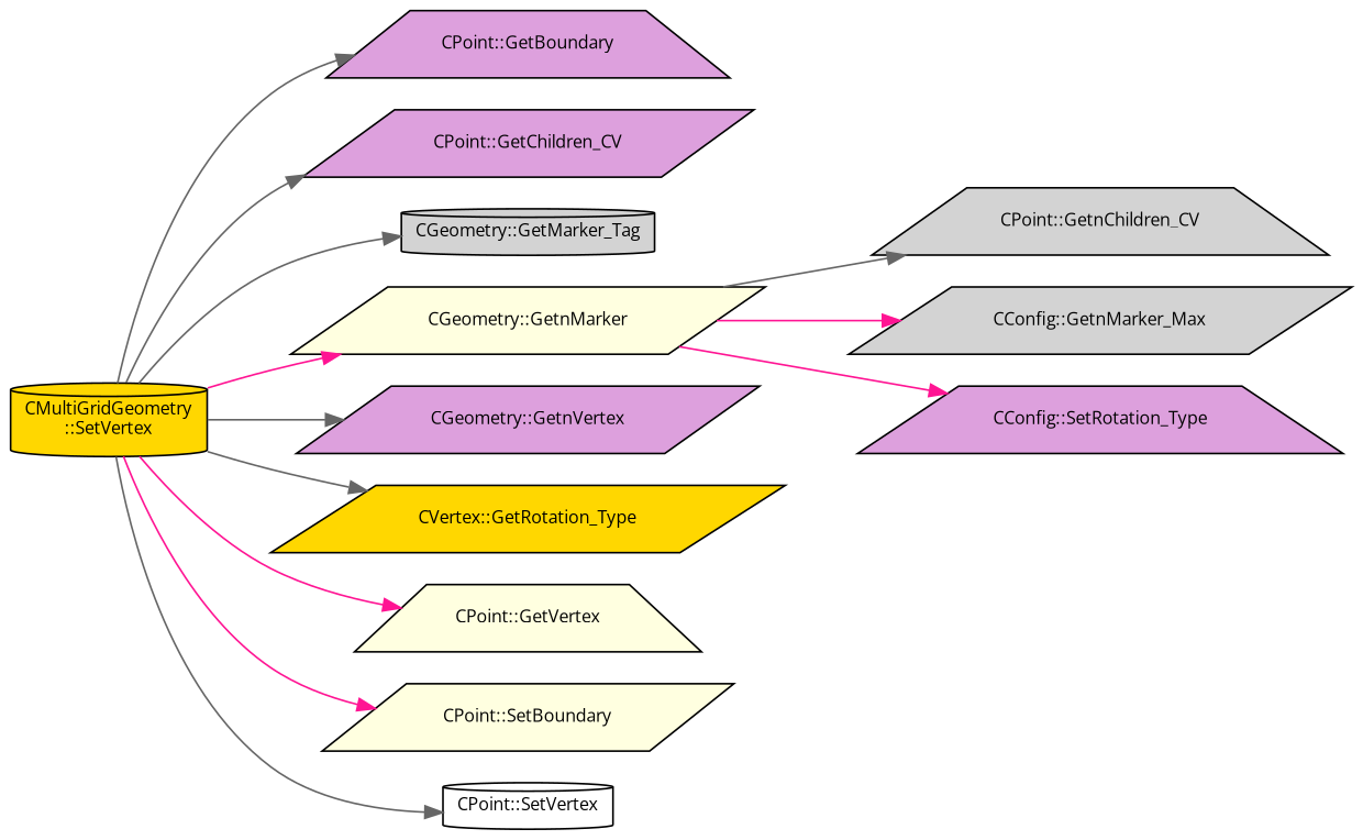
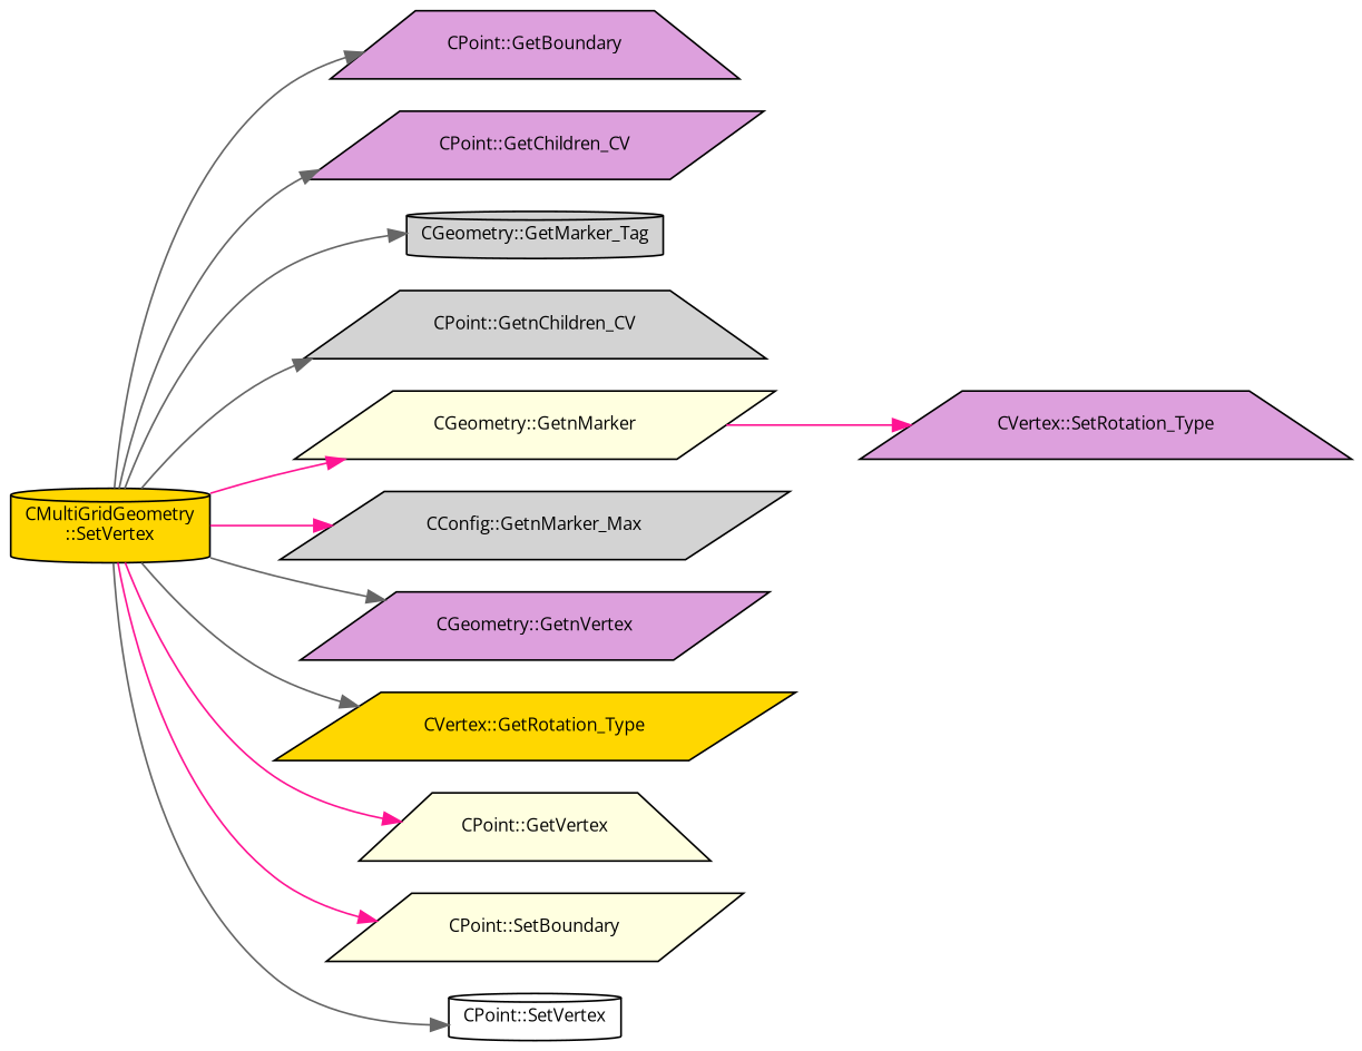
  digraph {
    fontname="Open Sans"
    rankdir=LR
    node [color=black fillcolor=plum fontname="Open Sans" fontsize=10 shape=parallelogram style=filled]
    edge [color=gray40 fontname="Open Sans" fontsize=10 labelfontname=Helvetica labelfontsize=10 style=solid]
    n1 [fillcolor=gold fontcolor=black height=0.2 label="CMultiGridGeometry\l::SetVertex" shape=cylinder width=0.4]
    n2 [height=0.2 label="CPoint::GetBoundary" shape=trapezium width=0.4]
    n3 [height=0.2 label="CPoint::GetChildren_CV" width=0.4]
    n4 [fillcolor=lightgrey height=0.2 label="CGeometry::GetMarker_Tag" shape=cylinder width=0.4]
    n5 [fillcolor=lightgrey height=0.2 label="CPoint::GetnChildren_CV" shape=trapezium width=0.4]
    n6 [fillcolor=lightyellow height=0.2 label="CGeometry::GetnMarker" width=0.4]
    n7 [fillcolor=lightgrey height=0.2 label="CConfig::GetnMarker_Max" width=0.4]
    n8 [height=0.2 label="CGeometry::GetnVertex" width=0.4]
    n9 [fillcolor=gold height=0.2 label="CVertex::GetRotation_Type" width=0.4]
    n10 [fillcolor=lightyellow height=0.2 label="CPoint::GetVertex" shape=trapezium width=0.4]
    n11 [fillcolor=lightyellow height=0.2 label="CPoint::SetBoundary" width=0.4]
    n12 [fillcolor=white height=0.2 label="CPoint::SetVertex" shape=cylinder width=0.4]
-   n13 [height=0.2 label="CConfig::SetRotation_Type" shape=trapezium width=0.4]
+   n13 [height=0.2 label="CVertex::SetRotation_Type" shape=trapezium width=0.4]
    n1 -> n2
    n1 -> n3
    n1 -> n4
-   n6 -> n5
+   n1 -> n5
    n1 -> n6 [color=deeppink]
-   n6 -> n7 [color=deeppink]
+   n1 -> n7 [color=deeppink]
    n1 -> n8
    n1 -> n9
    n1 -> n10 [color=deeppink]
    n1 -> n11 [color=deeppink]
    n1 -> n12
    n6 -> n13 [color=deeppink]
  }
